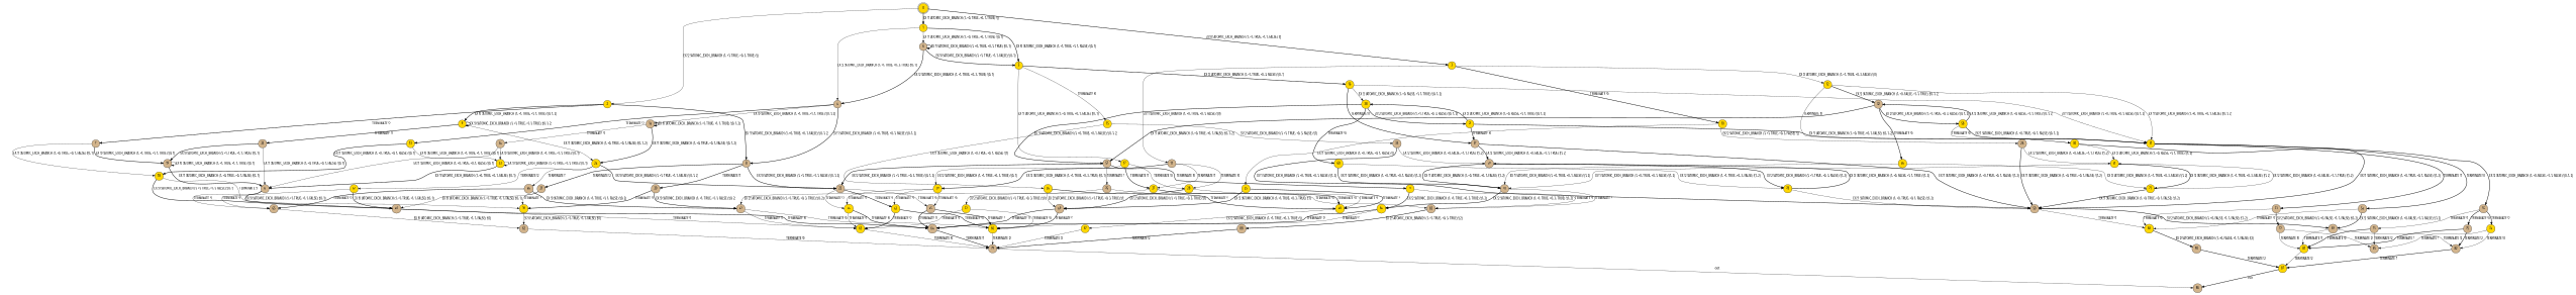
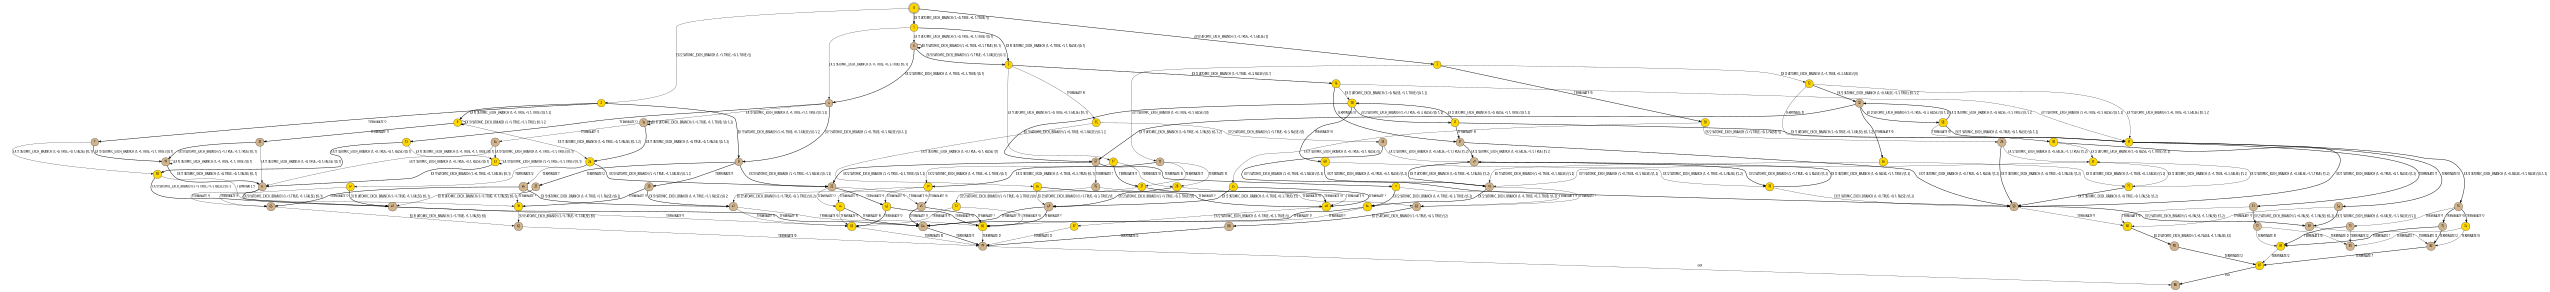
  digraph {
    fontname="Fira Sans"
    node [fillcolor=gold fontname="Fira Sans" shape=circle style=filled]
    edge [fontname="Fira Sans" style=bold]
    0 [peripheries=2]
    1
    2
    3
    4 [fillcolor=tan]
    5
    6 [fillcolor=tan]
    7 [fillcolor=tan]
    8 [fillcolor=tan]
    9
    10
    11 [fillcolor=tan]
    12
    13
    14 [fillcolor=tan]
    15
    16
    17
    18
    19 [fillcolor=tan]
    20 [fillcolor=tan]
    21 [fillcolor=tan]
    22 [fillcolor=tan]
    23 [fillcolor=tan]
    24
    25
    26 [fillcolor=tan]
    27
    28
    29
    30
    31
    32 [fillcolor=tan]
    33
    34 [fillcolor=tan]
    35 [fillcolor=tan]
    36
    37 [fillcolor=tan]
    38
    39
    40 [fillcolor=tan]
    41 [fillcolor=tan]
    42 [fillcolor=tan]
    43
    44
    45 [fillcolor=tan]
    46 [fillcolor=tan]
    47
    48
    49 [fillcolor=tan]
    50 [fillcolor=tan]
    51
    52
    53 [fillcolor=tan]
    54 [fillcolor=tan]
    55 [fillcolor=tan]
    56
    57 [fillcolor=tan]
    58
    59 [fillcolor=tan]
    60
    61
    62 [fillcolor=tan]
    63
    64 [fillcolor=tan]
    65 [fillcolor=tan]
    66
    67
    68
    69 [fillcolor=tan]
    70 [fillcolor=tan]
    71
    72 [fillcolor=tan]
    73 [fillcolor=tan]
    74
    75 [fillcolor=tan]
    76 [fillcolor=tan]
    77
    78
    79 [fillcolor=tan]
    n81 [fillcolor=tan label=90]
    81
    82 [fillcolor=tan]
    83 [fillcolor=tan]
    84
    85 [fillcolor=tan]
    86 [fillcolor=tan]
    87
    88 [fillcolor=tan]
    0 -> 1 [label="EX !1 !ATOMIC_EXCH_BRANCH (1, +0, TRUE, +0, 1, TRUE) !{}"]
    0 -> 2 [label="EX !2 !ATOMIC_EXCH_BRANCH (1, +1, TRUE, +0, 3, TRUE) !{}" style=solid]
    0 -> 3 [label="EX !0 !ATOMIC_EXCH_BRANCH (1, +1, TRUE, +1, 1, FALSE) !{}"]
    1 -> 4 [label="EX !2 !ATOMIC_EXCH_BRANCH (1, +1, TRUE, +0, 3, TRUE) !{0, 1}" style=solid]
    1 -> 5 [label="EX !0 !ATOMIC_EXCH_BRANCH (1, +1, TRUE, +1, 1, FALSE) !{0, 1}"]
    1 -> 6 [label="EX !1 !ATOMIC_EXCH_BRANCH (1, +0, TRUE, +0, 1, TRUE) !{0, 1}" style=solid]
    2 -> 7 [label="TERMINATE !2"]
    2 -> 8 [label="EX !1 !ATOMIC_EXCH_BRANCH (1, +0, TRUE, +0, 1, FALSE) !{0, 1, 2}"]
    2 -> 9 [label="EX !0 !ATOMIC_EXCH_BRANCH (1, +1, TRUE, +1, 1, TRUE) !{0, 1, 2}"]
    3 -> 10 [label="TERMINATE !0"]
    3 -> 11 [label="EX !1 !ATOMIC_EXCH_BRANCH (1, +0, TRUE, +0, 1, FALSE) !{0}" style=solid]
    3 -> 12 [label="EX !2 !ATOMIC_EXCH_BRANCH (1, +1, TRUE, +0, 3, FALSE) !{0}" style=solid]
    4 -> 8 [label="EX !1 !ATOMIC_EXCH_BRANCH (1, +0, TRUE, +0, 1, FALSE) !{0, 1, 2}"]
    4 -> 13 [label="TERMINATE !2"]
    4 -> 14 [label="EX !0 !ATOMIC_EXCH_BRANCH (1, +1, TRUE, +1, 1, TRUE) !{0, 1, 2}" style=solid]
    5 -> 15 [label="TERMINATE !0" style=solid]
    5 -> 16 [label="EX !2 !ATOMIC_EXCH_BRANCH (1, +1, TRUE, +0, 3, FALSE) !{0, 1}"]
    5 -> 17 [label="EX !1 !ATOMIC_EXCH_BRANCH (1, +0, TRUE, +0, 1, FALSE) !{0, 1}" style=solid]
    6 -> 4 [label="EX !2 !ATOMIC_EXCH_BRANCH (1, +1, TRUE, +0, 3, TRUE) !{0, 1}"]
    6 -> 5 [label="EX !0 !ATOMIC_EXCH_BRANCH (1, +1, TRUE, +1, 1, FALSE) !{0, 1}"]
    6 -> 6 [label="EX !1 !ATOMIC_EXCH_BRANCH (1, +0, TRUE, +0, 1, TRUE) !{0, 1}"]
    7 -> 18 [label="EX !1 !ATOMIC_EXCH_BRANCH (1, +0, TRUE, +0, 1, FALSE) !{0, 1}" style=solid]
    7 -> 19 [label="EX !0 !ATOMIC_EXCH_BRANCH (1, +1, TRUE, +1, 1, TRUE) !{0, 1}"]
    8 -> 20 [label="TERMINATE !1"]
    8 -> 21 [label="TERMINATE !2"]
    8 -> 22 [label="EX !0 !ATOMIC_EXCH_BRANCH (1, +1, TRUE, +1, 1, FALSE) !{0, 1, 2}"]
    9 -> 9 [label="EX !0 !ATOMIC_EXCH_BRANCH (1, +1, TRUE, +1, 1, TRUE) !{0, 1, 2}"]
    9 -> 23 [label="TERMINATE !2"]
    9 -> 24 [label="EX !1 !ATOMIC_EXCH_BRANCH (1, +0, TRUE, +0, 1, FALSE) !{0, 1, 2}" style=solid]
    10 -> 25 [label="EX !1 !ATOMIC_EXCH_BRANCH (1, +0, TRUE, +0, 1, FALSE) !{}" style=solid]
    10 -> 26 [label="EX !2 !ATOMIC_EXCH_BRANCH (1, +1, TRUE, +0, 3, FALSE) !{}" style=solid]
    11 -> 27 [label="TERMINATE !1" style=solid]
    11 -> 28 [label="TERMINATE !0" style=solid]
    11 -> 29 [label="EX !2 !ATOMIC_EXCH_BRANCH (1, +1, TRUE, +0, 3, TRUE) !{0, 1}"]
    12 -> 30 [label="TERMINATE !0" style=solid]
    12 -> 31 [label="EX !1 !ATOMIC_EXCH_BRANCH (1, +0, TRUE, +0, 1, FALSE) !{0, 1, 2}" style=solid]
    12 -> 32 [label="EX !2 !ATOMIC_EXCH_BRANCH (1, +0, FALSE, +1, 1, TRUE) !{0, 1, 2}"]
    13 -> 18 [label="EX !1 !ATOMIC_EXCH_BRANCH (1, +0, TRUE, +0, 1, FALSE) !{0, 1}"]
    13 -> 33 [label="EX !0 !ATOMIC_EXCH_BRANCH (1, +1, TRUE, +1, 1, TRUE) !{0, 1}" style=solid]
    14 -> 14 [label="EX !0 !ATOMIC_EXCH_BRANCH (1, +1, TRUE, +1, 1, TRUE) !{0, 1, 2}"]
    14 -> 24 [label="EX !1 !ATOMIC_EXCH_BRANCH (1, +0, TRUE, +0, 1, FALSE) !{0, 1, 2}"]
    14 -> 34 [label="TERMINATE !2" style=solid]
    15 -> 35 [label="EX !2 !ATOMIC_EXCH_BRANCH (1, +1, TRUE, +0, 3, FALSE) !{1}" style=solid]
    15 -> 36 [label="EX !1 !ATOMIC_EXCH_BRANCH (1, +0, TRUE, +0, 1, FALSE) !{1}" style=solid]
    16 -> 31 [label="EX !1 !ATOMIC_EXCH_BRANCH (1, +0, TRUE, +0, 1, FALSE) !{0, 1, 2}" style=solid]
    16 -> 37 [label="TERMINATE !0"]
    16 -> 38 [label="EX !2 !ATOMIC_EXCH_BRANCH (1, +0, FALSE, +1, 1, TRUE) !{0, 1, 2}" style=solid]
    17 -> 27 [label="TERMINATE !1"]
    17 -> 28 [label="TERMINATE !0" style=solid]
    17 -> 29 [label="EX !2 !ATOMIC_EXCH_BRANCH (1, +1, TRUE, +0, 3, TRUE) !{0, 1}" style=solid]
    18 -> 39 [label="TERMINATE !1" style=solid]
    18 -> 40 [label="EX !0 !ATOMIC_EXCH_BRANCH (1, +1, TRUE, +1, 1, FALSE) !{0, 1}"]
    19 -> 19 [label="EX !0 !ATOMIC_EXCH_BRANCH (1, +1, TRUE, +1, 1, TRUE) !{0, 1}" style=solid]
    19 -> 41 [label="EX !1 !ATOMIC_EXCH_BRANCH (1, +0, TRUE, +0, 1, FALSE) !{0, 1}"]
    20 -> 39 [label="TERMINATE !2"]
    20 -> 42 [label="EX !0 !ATOMIC_EXCH_BRANCH (1, +1, TRUE, +1, 1, FALSE) !{0, 2}"]
    21 -> 39 [label="TERMINATE !1" style=solid]
    21 -> 40 [label="EX !0 !ATOMIC_EXCH_BRANCH (1, +1, TRUE, +1, 1, FALSE) !{0, 1}" style=solid]
    22 -> 43 [label="TERMINATE !1"]
    22 -> 44 [label="TERMINATE !2" style=solid]
    22 -> 45 [label="TERMINATE !0" style=solid]
    23 -> 19 [label="EX !0 !ATOMIC_EXCH_BRANCH (1, +1, TRUE, +1, 1, TRUE) !{0, 1}"]
    23 -> 41 [label="EX !1 !ATOMIC_EXCH_BRANCH (1, +0, TRUE, +0, 1, FALSE) !{0, 1}" style=solid]
    24 -> 22 [label="EX !0 !ATOMIC_EXCH_BRANCH (1, +1, TRUE, +1, 1, FALSE) !{0, 1, 2}"]
    24 -> 46 [label="TERMINATE !1" style=solid]
    24 -> 47 [label="TERMINATE !2" style=solid]
    25 -> 48 [label="TERMINATE !1"]
    25 -> 49 [label="EX !2 !ATOMIC_EXCH_BRANCH (1, +1, TRUE, +0, 3, TRUE) !{1}"]
    26 -> 50 [label="EX !1 !ATOMIC_EXCH_BRANCH (1, +0, TRUE, +0, 1, FALSE) !{1, 2}"]
    26 -> 51 [label="EX !2 !ATOMIC_EXCH_BRANCH (1, +0, FALSE, +1, 1, TRUE) !{1, 2}" style=solid]
    27 -> 48 [label="TERMINATE !0"]
    27 -> 52 [label="EX !2 !ATOMIC_EXCH_BRANCH (1, +1, TRUE, +0, 3, TRUE) !{0}" style=solid]
    28 -> 48 [label="TERMINATE !1" style=solid]
    28 -> 49 [label="EX !2 !ATOMIC_EXCH_BRANCH (1, +1, TRUE, +0, 3, TRUE) !{1}"]
    29 -> 43 [label="TERMINATE !1" style=solid]
    29 -> 44 [label="TERMINATE !2" style=solid]
    29 -> 45 [label="TERMINATE !0" style=solid]
    30 -> 50 [label="EX !1 !ATOMIC_EXCH_BRANCH (1, +0, TRUE, +0, 1, FALSE) !{1, 2}"]
    30 -> 51 [label="EX !2 !ATOMIC_EXCH_BRANCH (1, +0, FALSE, +1, 1, TRUE) !{1, 2}" style=solid]
    31 -> 53 [label="TERMINATE !1"]
    31 -> 54 [label="TERMINATE !0"]
    31 -> 55 [label="EX !2 !ATOMIC_EXCH_BRANCH (1, +0, FALSE, +1, 1, FALSE) !{0, 1, 2}"]
    32 -> 56 [label="TERMINATE !0"]
    32 -> 57 [label="EX !1 !ATOMIC_EXCH_BRANCH (1, +0, TRUE, +0, 1, FALSE) !{0, 1, 2}"]
    32 -> 58 [label="EX !2 !ATOMIC_EXCH_BRANCH (1, +1, TRUE, +0, 3, FALSE) !{0, 1, 2}"]
    33 -> 33 [label="EX !0 !ATOMIC_EXCH_BRANCH (1, +1, TRUE, +1, 1, TRUE) !{0, 1}" style=solid]
    33 -> 41 [label="EX !1 !ATOMIC_EXCH_BRANCH (1, +0, TRUE, +0, 1, FALSE) !{0, 1}"]
    34 -> 33 [label="EX !0 !ATOMIC_EXCH_BRANCH (1, +1, TRUE, +1, 1, TRUE) !{0, 1}" style=solid]
    34 -> 41 [label="EX !1 !ATOMIC_EXCH_BRANCH (1, +0, TRUE, +0, 1, FALSE) !{0, 1}" style=solid]
    35 -> 50 [label="EX !1 !ATOMIC_EXCH_BRANCH (1, +0, TRUE, +0, 1, FALSE) !{1, 2}"]
    35 -> 59 [label="EX !2 !ATOMIC_EXCH_BRANCH (1, +0, FALSE, +1, 1, TRUE) !{1, 2}" style=solid]
    36 -> 48 [label="TERMINATE !1"]
    36 -> 49 [label="EX !2 !ATOMIC_EXCH_BRANCH (1, +1, TRUE, +0, 3, TRUE) !{1}" style=solid]
    37 -> 50 [label="EX !1 !ATOMIC_EXCH_BRANCH (1, +0, TRUE, +0, 1, FALSE) !{1, 2}"]
    37 -> 59 [label="EX !2 !ATOMIC_EXCH_BRANCH (1, +0, FALSE, +1, 1, TRUE) !{1, 2}"]
    38 -> 57 [label="EX !1 !ATOMIC_EXCH_BRANCH (1, +0, TRUE, +0, 1, FALSE) !{0, 1, 2}"]
    38 -> 60 [label="TERMINATE !0"]
    38 -> 61 [label="EX !2 !ATOMIC_EXCH_BRANCH (1, +1, TRUE, +0, 3, FALSE) !{0, 1, 2}"]
    39 -> 62 [label="EX !0 !ATOMIC_EXCH_BRANCH (1, +1, TRUE, +1, 1, FALSE) !{0}" style=solid]
    40 -> 63 [label="TERMINATE !1" style=solid]
    40 -> 64 [label="TERMINATE !0"]
    41 -> 40 [label="EX !0 !ATOMIC_EXCH_BRANCH (1, +1, TRUE, +1, 1, FALSE) !{0, 1}"]
    41 -> 65 [label="TERMINATE !1" style=solid]
    42 -> 63 [label="TERMINATE !2" style=solid]
    42 -> 66 [label="TERMINATE !0" style=solid]
    43 -> 63 [label="TERMINATE !2"]
    43 -> 66 [label="TERMINATE !0"]
    44 -> 63 [label="TERMINATE !1" style=solid]
    44 -> 64 [label="TERMINATE !0"]
    45 -> 64 [label="TERMINATE !2"]
    45 -> 66 [label="TERMINATE !1"]
    46 -> 42 [label="EX !0 !ATOMIC_EXCH_BRANCH (1, +1, TRUE, +1, 1, FALSE) !{0, 2}"]
    46 -> 65 [label="TERMINATE !2"]
    47 -> 40 [label="EX !0 !ATOMIC_EXCH_BRANCH (1, +1, TRUE, +1, 1, FALSE) !{0, 1}"]
    47 -> 65 [label="TERMINATE !1" style=solid]
    48 -> 67 [label="EX !2 !ATOMIC_EXCH_BRANCH (1, +1, TRUE, +0, 3, TRUE) !{}" style=solid]
    49 -> 64 [label="TERMINATE !2"]
    49 -> 66 [label="TERMINATE !1"]
    50 -> 68 [label="TERMINATE !1" style=solid]
    50 -> 69 [label="EX !2 !ATOMIC_EXCH_BRANCH (1, +0, FALSE, +1, 1, FALSE) !{1, 2}"]
    51 -> 70 [label="EX !1 !ATOMIC_EXCH_BRANCH (1, +0, TRUE, +0, 1, FALSE) !{1, 2}" style=solid]
-   51 -> 71 [label="EX !2 !ATOMIC_EXCH_BRANCH (1, +1, TRUE, +0, 3, FALSE) !{1, 2}"]
+   51 -> 71 [label="EX !2 !ATOMIC_EXCH_BRANCH (1, +1, TRUE, +0, 3, FALSE) !{1, 2}" style=solid]
    52 -> 63 [label="TERMINATE !2" style=solid]
    52 -> 66 [label="TERMINATE !0" style=solid]
    53 -> 68 [label="TERMINATE !0" style=solid]
    53 -> 72 [label="EX !2 !ATOMIC_EXCH_BRANCH (1, +0, FALSE, +1, 1, FALSE) !{0, 2}"]
    54 -> 68 [label="TERMINATE !1" style=solid]
    54 -> 69 [label="EX !2 !ATOMIC_EXCH_BRANCH (1, +0, FALSE, +1, 1, FALSE) !{1, 2}"]
    55 -> 73 [label="TERMINATE !1" style=solid]
    55 -> 74 [label="TERMINATE !2"]
    55 -> 75 [label="TERMINATE !0"]
    56 -> 70 [label="EX !1 !ATOMIC_EXCH_BRANCH (1, +0, TRUE, +0, 1, FALSE) !{1, 2}" style=solid]
    56 -> 71 [label="EX !2 !ATOMIC_EXCH_BRANCH (1, +1, TRUE, +0, 3, FALSE) !{1, 2}" style=solid]
    57 -> 22 [label="EX !2 !ATOMIC_EXCH_BRANCH (1, +1, TRUE, +0, 3, TRUE) !{0, 1, 2}"]
    57 -> 76 [label="TERMINATE !1" style=solid]
    57 -> 77 [label="TERMINATE !0"]
    58 -> 30 [label="TERMINATE !0" style=solid]
    58 -> 31 [label="EX !1 !ATOMIC_EXCH_BRANCH (1, +0, TRUE, +0, 1, FALSE) !{0, 1, 2}"]
    58 -> 32 [label="EX !2 !ATOMIC_EXCH_BRANCH (1, +0, FALSE, +1, 1, TRUE) !{0, 1, 2}"]
    59 -> 70 [label="EX !1 !ATOMIC_EXCH_BRANCH (1, +0, TRUE, +0, 1, FALSE) !{1, 2}"]
    59 -> 78 [label="EX !2 !ATOMIC_EXCH_BRANCH (1, +1, TRUE, +0, 3, FALSE) !{1, 2}"]
    60 -> 70 [label="EX !1 !ATOMIC_EXCH_BRANCH (1, +0, TRUE, +0, 1, FALSE) !{1, 2}"]
    60 -> 78 [label="EX !2 !ATOMIC_EXCH_BRANCH (1, +1, TRUE, +0, 3, FALSE) !{1, 2}" style=solid]
    61 -> 31 [label="EX !1 !ATOMIC_EXCH_BRANCH (1, +0, TRUE, +0, 1, FALSE) !{0, 1, 2}"]
    61 -> 37 [label="TERMINATE !0"]
    61 -> 38 [label="EX !2 !ATOMIC_EXCH_BRANCH (1, +0, FALSE, +1, 1, TRUE) !{0, 1, 2}"]
    62 -> 79 [label="TERMINATE !0" style=solid]
    63 -> 79 [label="TERMINATE !0" style=solid]
    64 -> 79 [label="TERMINATE !1"]
    65 -> 62 [label="EX !0 !ATOMIC_EXCH_BRANCH (1, +1, TRUE, +1, 1, FALSE) !{0}" style=solid]
    66 -> 79 [label="TERMINATE !2" style=solid]
    67 -> 79 [label="TERMINATE !2" style=solid]
    68 -> n81 [label="EX !2 !ATOMIC_EXCH_BRANCH (1, +0, FALSE, +1, 1, FALSE) !{2}"]
-   69 -> 81 [label="TERMINATE !1" style=solid]
    69 -> 82 [label="TERMINATE !2" style=solid]
    70 -> 83 [label="TERMINATE !1" style=solid]
    70 -> 84 [label="EX !2 !ATOMIC_EXCH_BRANCH (1, +1, TRUE, +0, 3, TRUE) !{1, 2}"]
    71 -> 50 [label="EX !1 !ATOMIC_EXCH_BRANCH (1, +0, TRUE, +0, 1, FALSE) !{1, 2}"]
    71 -> 51 [label="EX !2 !ATOMIC_EXCH_BRANCH (1, +0, FALSE, +1, 1, TRUE) !{1, 2}" style=solid]
    72 -> 81 [label="TERMINATE !0" style=solid]
    72 -> 85 [label="TERMINATE !2" style=solid]
    73 -> 81 [label="TERMINATE !0"]
    73 -> 85 [label="TERMINATE !2" style=solid]
    74 -> 82 [label="TERMINATE !0" style=solid]
    74 -> 85 [label="TERMINATE !1" style=solid]
    75 -> 81 [label="TERMINATE !1"]
    75 -> 82 [label="TERMINATE !2"]
    76 -> 42 [label="EX !2 !ATOMIC_EXCH_BRANCH (1, +1, TRUE, +0, 3, TRUE) !{0, 2}" style=solid]
    76 -> 83 [label="TERMINATE !0" style=solid]
    77 -> 83 [label="TERMINATE !1" style=solid]
    77 -> 84 [label="EX !2 !ATOMIC_EXCH_BRANCH (1, +1, TRUE, +0, 3, TRUE) !{1, 2}"]
    78 -> 50 [label="EX !1 !ATOMIC_EXCH_BRANCH (1, +0, TRUE, +0, 1, FALSE) !{1, 2}" style=solid]
    78 -> 59 [label="EX !2 !ATOMIC_EXCH_BRANCH (1, +0, FALSE, +1, 1, TRUE) !{1, 2}"]
    79 -> 86 [label=exit style=solid]
    n81 -> 87 [label="TERMINATE !2"]
    81 -> 87 [label="TERMINATE !2" style=solid]
    82 -> 87 [label="TERMINATE !1"]
    83 -> 88 [label="EX !2 !ATOMIC_EXCH_BRANCH (1, +1, TRUE, +0, 3, TRUE) !{2}"]
    84 -> 64 [label="TERMINATE !2"]
    84 -> 66 [label="TERMINATE !1" style=solid]
    87 -> 86 [label=exit]
    88 -> 79 [label="TERMINATE !2"]
  }
